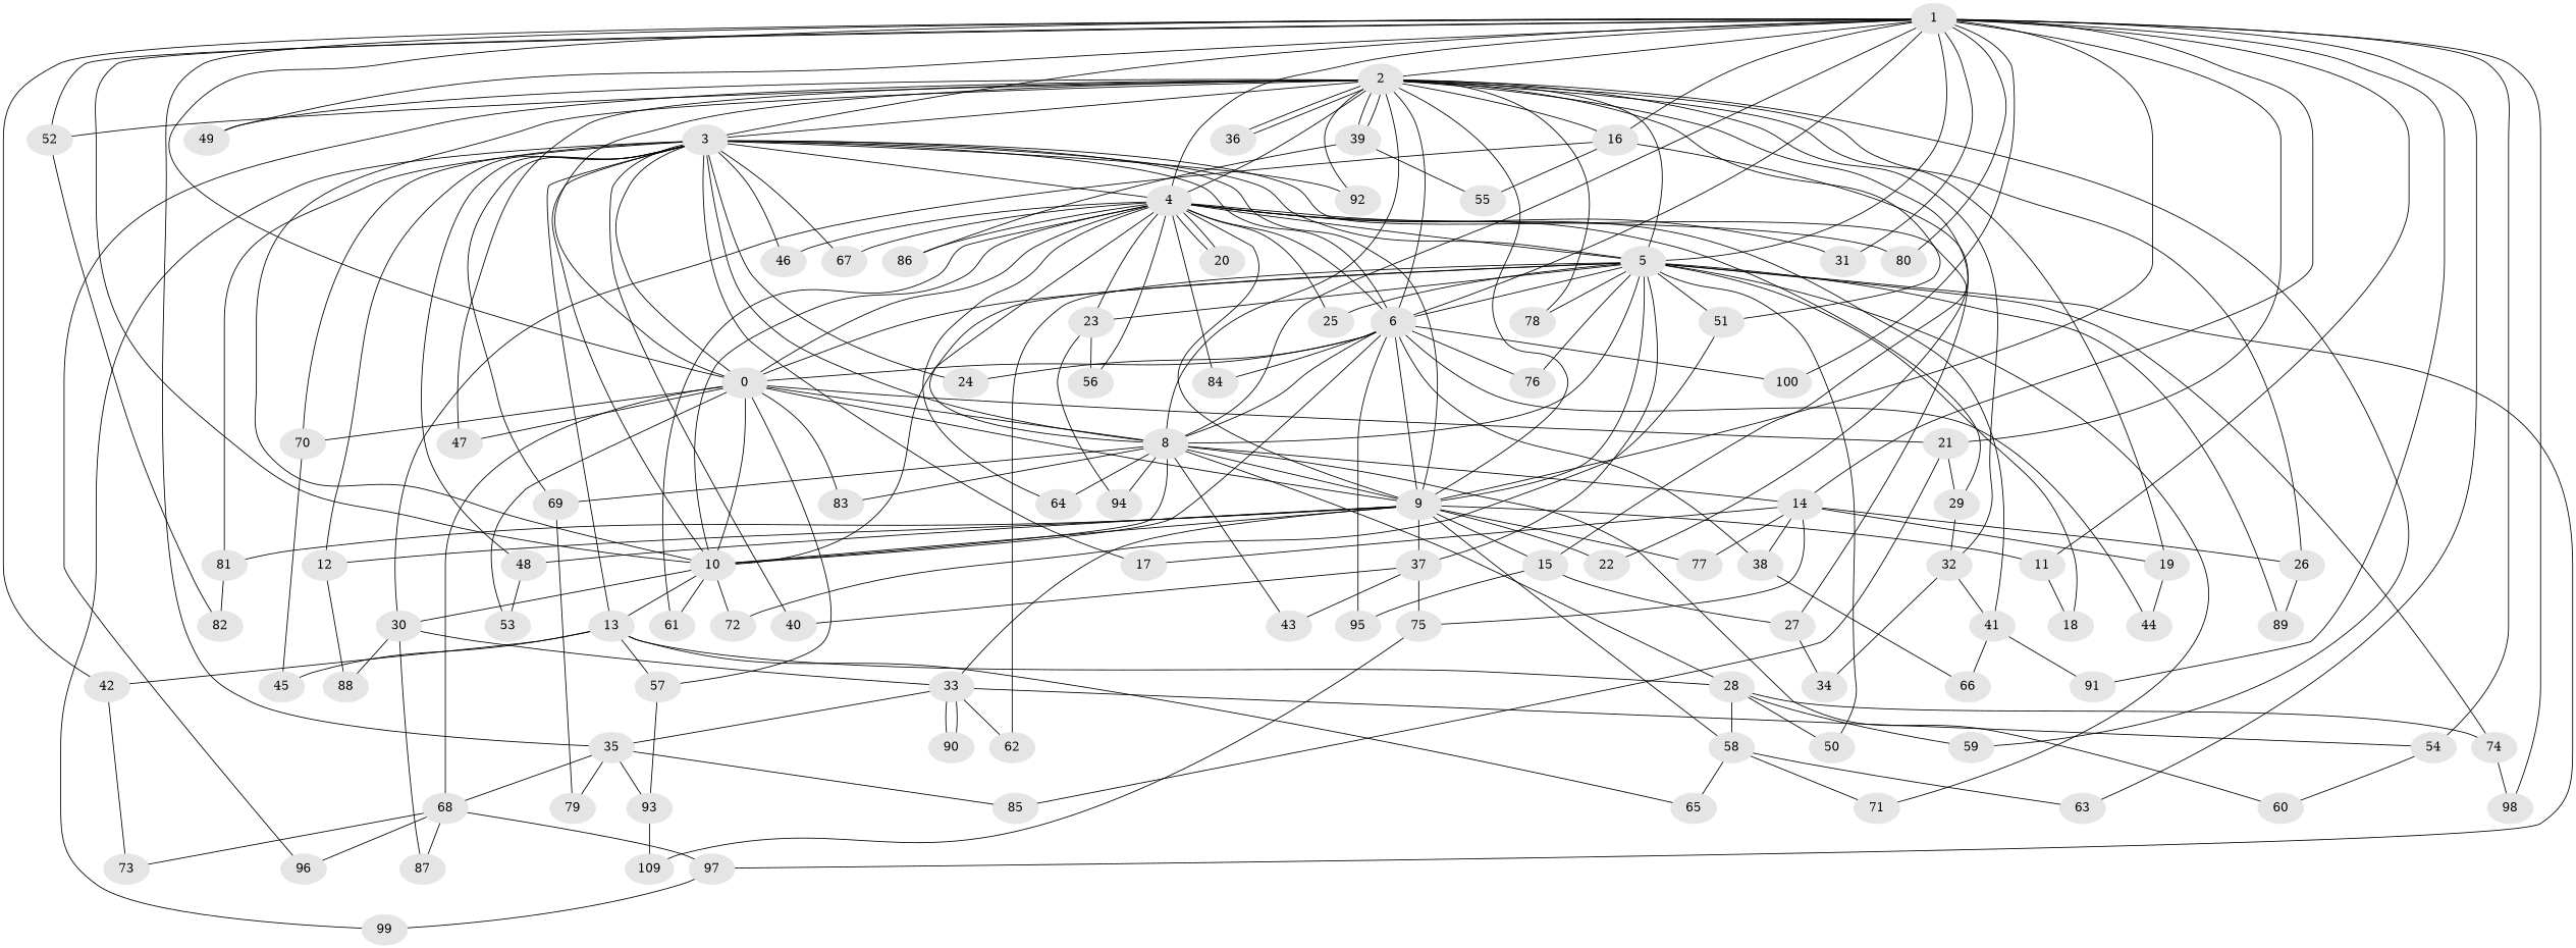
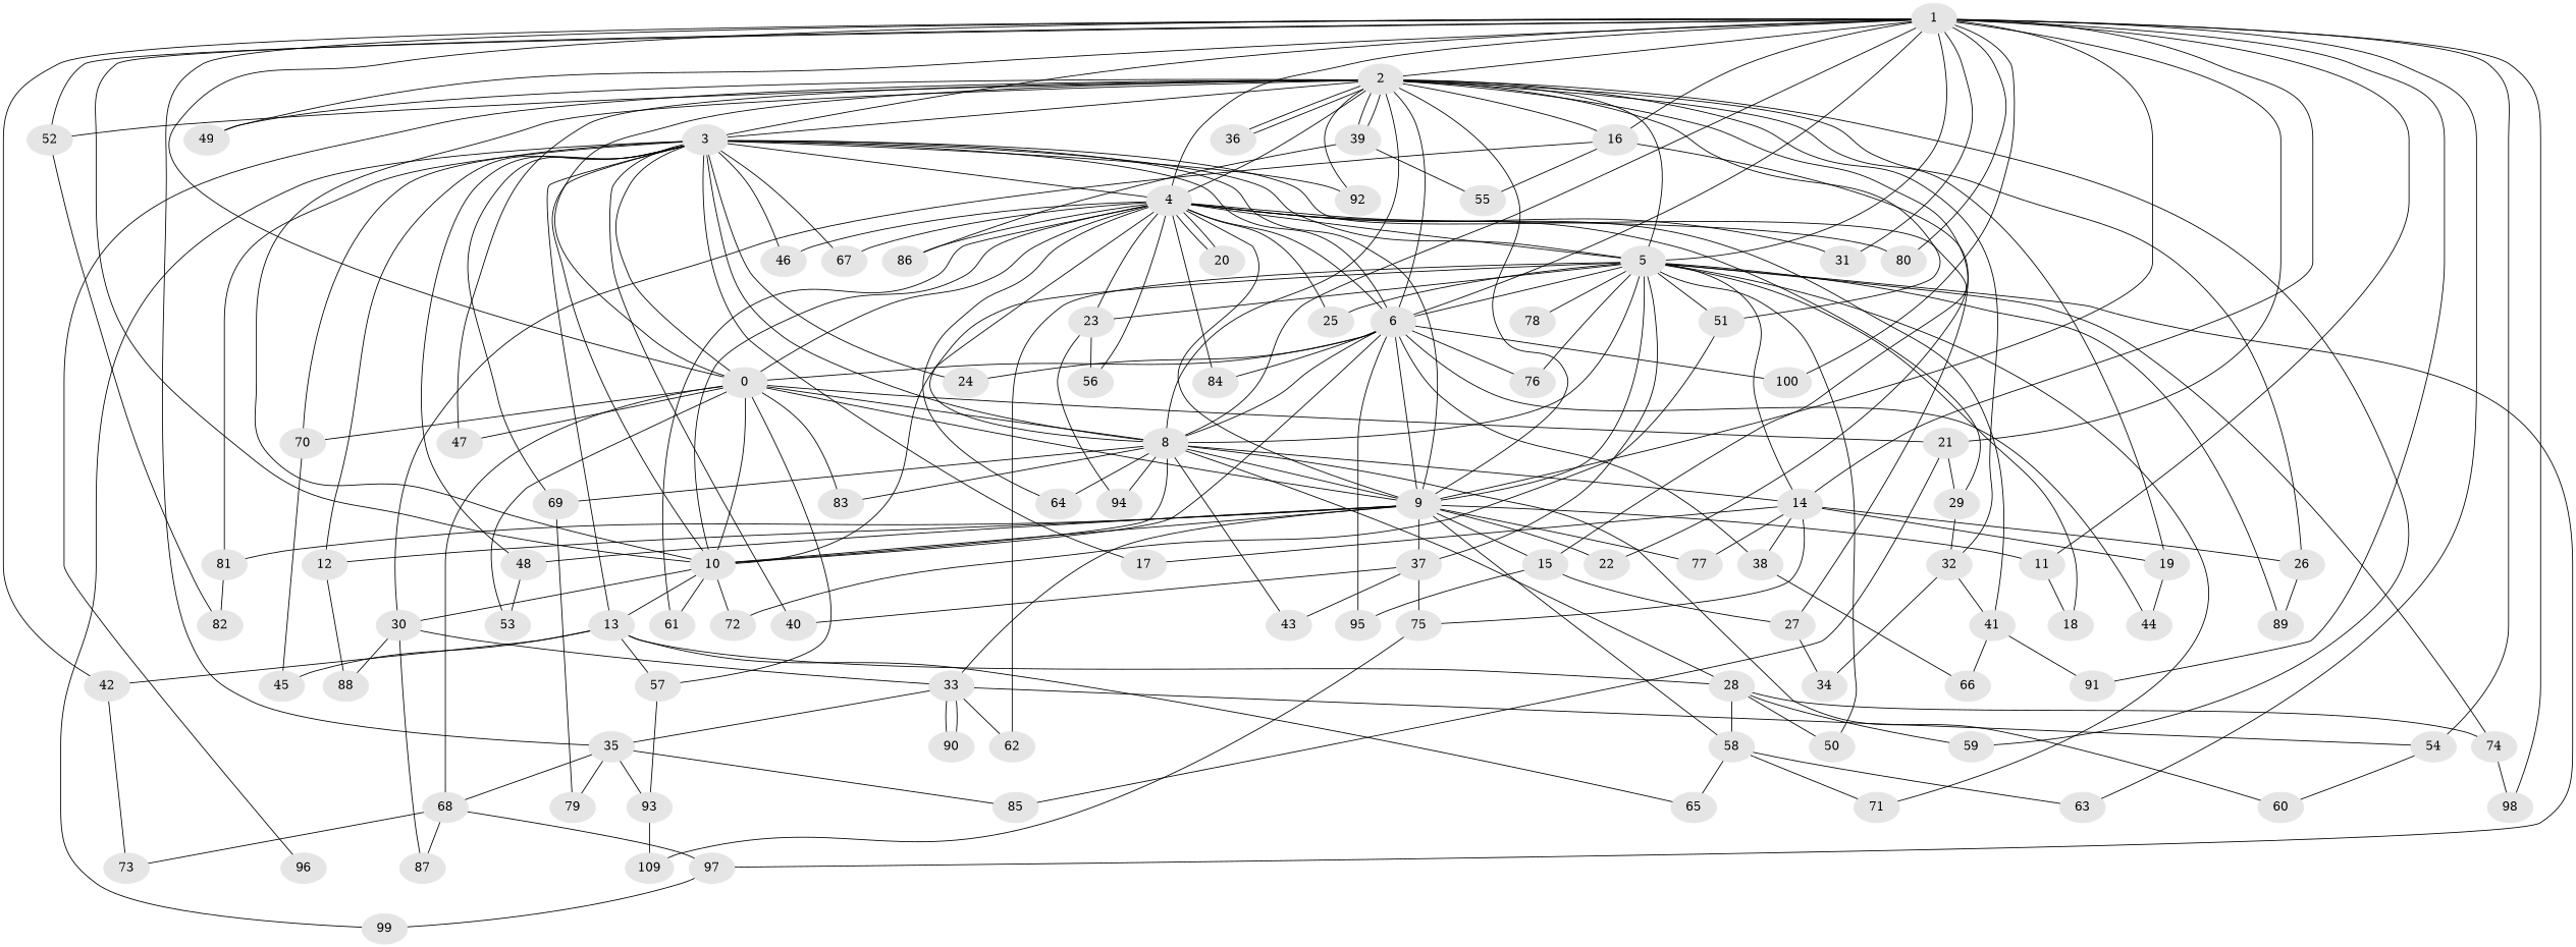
  graph {
    node [color=gray90 style=filled]
    1
    2
    3
    4
    5
    6
    n7 [label=0]
    8
    9
    10
    11
    14
    16
    21
    31
    35
    42
    49
    52
    54
    63
    80
    91
    98
    100
    19
    22
    26
    32
    36
    39
    47
    51
    59
    78
    92
    96
    12
    13
    15
    17
    24
    40
    46
    48
    67
    69
    70
    81
    99
    20
    23
    25
    29
    41
    56
    61
    64
    84
    86
    18
    37
    50
    62
    71
    74
    76
    89
    97
    38
    44
    95
    53
    57
    68
    83
    28
    43
    60
    94
    33
    58
    77
    30
    72
    75
    27
    55
    85
    79
    93
    73
    82
    34
    88
    45
    65
    66
    87
    90
    n101 [label=109]
    1 -- 2
    1 -- 3
    1 -- 4
    1 -- 5
    1 -- 6
    1 -- n7
    1 -- 8
    1 -- 9
    1 -- 10
    1 -- 11
    1 -- 14
    1 -- 16
    1 -- 21
    1 -- 31
    1 -- 35
    1 -- 42
    1 -- 49
    1 -- 52
    1 -- 54
    1 -- 63
    1 -- 80
    1 -- 91
    1 -- 98
    1 -- 100
    2 -- 3
    2 -- 4
    2 -- 5
    2 -- 6
    2 -- n7
    2 -- 8
    2 -- 9
    2 -- 10
    2 -- 16
    2 -- 49
    2 -- 52
    2 -- 19
    2 -- 22
    2 -- 26
    2 -- 32
    2 -- 36
    2 -- 36
    2 -- 39
    2 -- 39
    2 -- 47
    2 -- 51
    2 -- 59
-   2 -- 78
    2 -- 92
    2 -- 96
    3 -- 4
    3 -- 5
    3 -- 6
    3 -- n7
    3 -- 8
    3 -- 9
    3 -- 10
    3 -- 92
    3 -- 12
    3 -- 13
    3 -- 15
    3 -- 17
    3 -- 24
    3 -- 40
    3 -- 46
    3 -- 48
    3 -- 67
    3 -- 69
    3 -- 70
    3 -- 81
    3 -- 99
    4 -- 5
    4 -- 6
    4 -- n7
    4 -- 8
    4 -- 9
    4 -- 10
    4 -- 31
    4 -- 80
    4 -- 46
    4 -- 67
    4 -- 20
    4 -- 20
    4 -- 23
    4 -- 25
    4 -- 29
    4 -- 41
    4 -- 56
    4 -- 61
    4 -- 64
    4 -- 84
    4 -- 86
    5 -- 6
-   5 -- n7
+   5 -- 14
    5 -- 8
    5 -- 9
    5 -- 10
    5 -- 51
    5 -- 78
    5 -- 23
    5 -- 25
    5 -- 18
    5 -- 37
    5 -- 50
    5 -- 62
    5 -- 71
    5 -- 74
    5 -- 76
    5 -- 89
    5 -- 97
    6 -- n7
    6 -- 8
    6 -- 9
    6 -- 10
    6 -- 100
    6 -- 24
    6 -- 84
    6 -- 76
    6 -- 38
    6 -- 44
    6 -- 95
    n7 -- 8
    n7 -- 9
    n7 -- 10
    n7 -- 21
    n7 -- 47
    n7 -- 70
    n7 -- 53
    n7 -- 57
    n7 -- 68
    n7 -- 83
    8 -- 9
    8 -- 10
    8 -- 14
    8 -- 69
    8 -- 64
    8 -- 83
    8 -- 28
    8 -- 43
    8 -- 60
    8 -- 94
    9 -- 10
    9 -- 11
    9 -- 22
    9 -- 12
    9 -- 15
    9 -- 48
    9 -- 81
    9 -- 37
    9 -- 33
    9 -- 58
    9 -- 77
    10 -- 13
    10 -- 61
    10 -- 30
    10 -- 72
    11 -- 18
    14 -- 19
    14 -- 26
    14 -- 17
    14 -- 38
    14 -- 77
    14 -- 75
    16 -- 30
    16 -- 27
    16 -- 55
    21 -- 29
    21 -- 85
    35 -- 68
    35 -- 85
    35 -- 79
    35 -- 93
    42 -- 73
    52 -- 82
    54 -- 60
    19 -- 44
    26 -- 89
    32 -- 41
    32 -- 34
    39 -- 86
    39 -- 55
    51 -- 72
    12 -- 88
    13 -- 42
    13 -- 57
    13 -- 28
    13 -- 45
    13 -- 65
    15 -- 95
    15 -- 27
    48 -- 53
    69 -- 79
    70 -- 45
    81 -- 82
    23 -- 56
    23 -- 94
    29 -- 32
    41 -- 91
    41 -- 66
    37 -- 40
    37 -- 43
    37 -- 75
    74 -- 98
    97 -- 99
    38 -- 66
    57 -- 93
-   68 -- 96
    68 -- 97
    68 -- 73
    68 -- 87
    28 -- 59
    28 -- 50
    28 -- 74
    28 -- 58
    33 -- 35
    33 -- 54
    33 -- 62
    33 -- 90
    33 -- 90
    58 -- 63
    58 -- 71
    58 -- 65
    30 -- 33
    30 -- 88
    30 -- 87
    75 -- n101
    27 -- 34
    93 -- n101
  }
